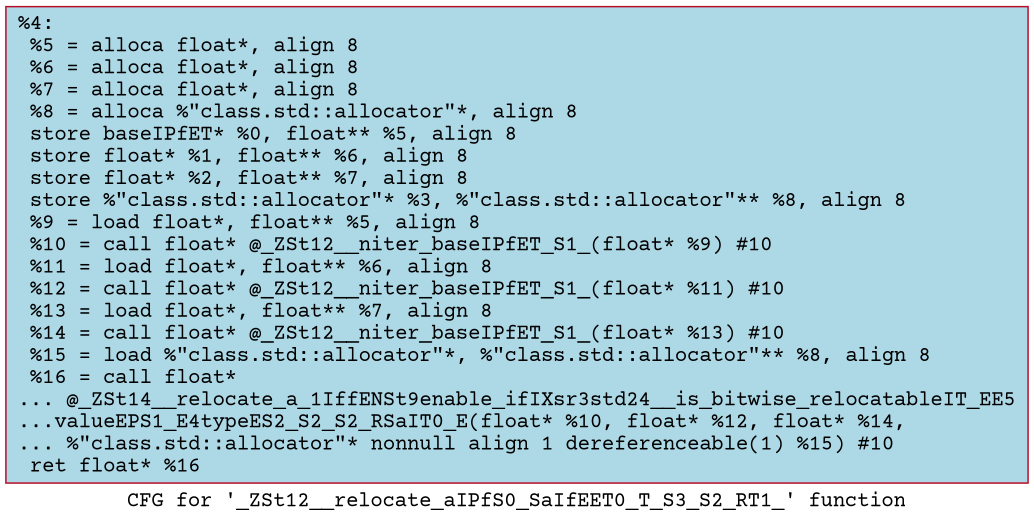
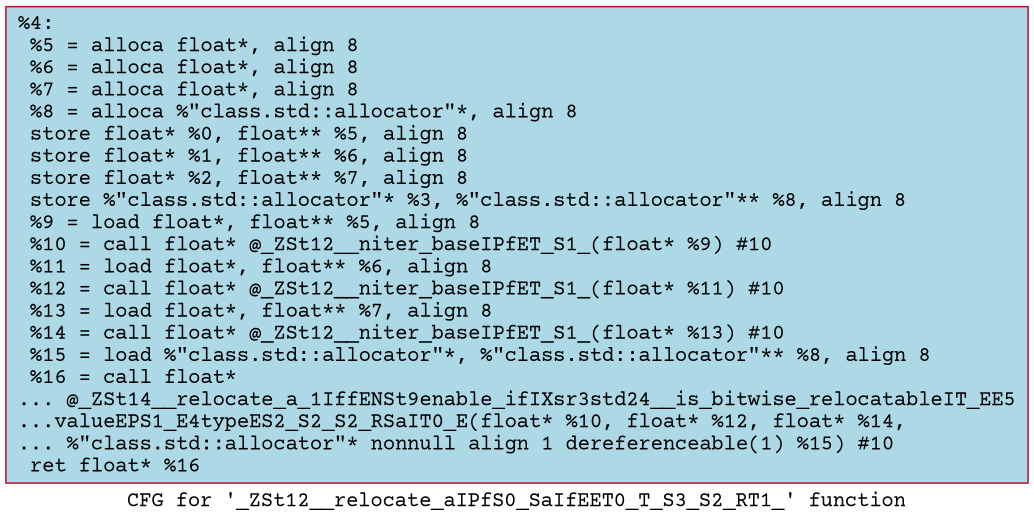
  digraph {
    label="CFG for '_ZSt12__relocate_aIPfS0_SaIfEET0_T_S3_S2_RT1_' function"
    fontname="Courier Prime"
-   n1 [color="#b70d28ff" fillcolor=lightblue label="{%4:\l  %5 = alloca float*, align 8\l  %6 = alloca float*, align 8\l  %7 = alloca float*, align 8\l  %8 = alloca %\"class.std::allocator\"*, align 8\l  store baseIPfET* %0, float** %5, align 8\l  store float* %1, float** %6, align 8\l  store float* %2, float** %7, align 8\l  store %\"class.std::allocator\"* %3, %\"class.std::allocator\"** %8, align 8\l  %9 = load float*, float** %5, align 8\l  %10 = call float* @_ZSt12__niter_baseIPfET_S1_(float* %9) #10\l  %11 = load float*, float** %6, align 8\l  %12 = call float* @_ZSt12__niter_baseIPfET_S1_(float* %11) #10\l  %13 = load float*, float** %7, align 8\l  %14 = call float* @_ZSt12__niter_baseIPfET_S1_(float* %13) #10\l  %15 = load %\"class.std::allocator\"*, %\"class.std::allocator\"** %8, align 8\l  %16 = call float*\l... @_ZSt14__relocate_a_1IffENSt9enable_ifIXsr3std24__is_bitwise_relocatableIT_EE5\l...valueEPS1_E4typeES2_S2_S2_RSaIT0_E(float* %10, float* %12, float* %14,\l... %\"class.std::allocator\"* nonnull align 1 dereferenceable(1) %15) #10\l  ret float* %16\l}" shape=record style=filled fontname="Courier Prime"]
+   n1 [color="#b70d28ff" fillcolor=lightblue label="{%4:\l  %5 = alloca float*, align 8\l  %6 = alloca float*, align 8\l  %7 = alloca float*, align 8\l  %8 = alloca %\"class.std::allocator\"*, align 8\l  store float* %0, float** %5, align 8\l  store float* %1, float** %6, align 8\l  store float* %2, float** %7, align 8\l  store %\"class.std::allocator\"* %3, %\"class.std::allocator\"** %8, align 8\l  %9 = load float*, float** %5, align 8\l  %10 = call float* @_ZSt12__niter_baseIPfET_S1_(float* %9) #10\l  %11 = load float*, float** %6, align 8\l  %12 = call float* @_ZSt12__niter_baseIPfET_S1_(float* %11) #10\l  %13 = load float*, float** %7, align 8\l  %14 = call float* @_ZSt12__niter_baseIPfET_S1_(float* %13) #10\l  %15 = load %\"class.std::allocator\"*, %\"class.std::allocator\"** %8, align 8\l  %16 = call float*\l... @_ZSt14__relocate_a_1IffENSt9enable_ifIXsr3std24__is_bitwise_relocatableIT_EE5\l...valueEPS1_E4typeES2_S2_S2_RSaIT0_E(float* %10, float* %12, float* %14,\l... %\"class.std::allocator\"* nonnull align 1 dereferenceable(1) %15) #10\l  ret float* %16\l}" shape=record style=filled fontname="Courier Prime"]
  }
